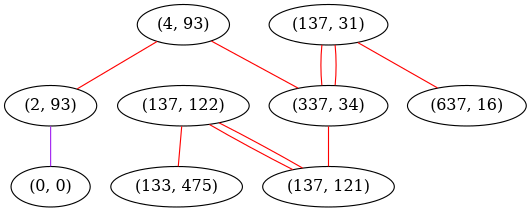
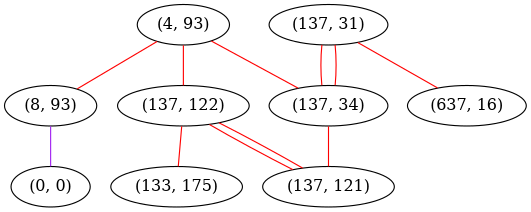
  graph {
    edge [color=red weight=1]
    "(4, 93)"
    "(137, 122)"
-   "(2, 93)"
-   "(137, 34)" [label="(337, 34)"]
-   "(133, 175)" [label="(133, 475)"]
+   "(2, 93)" [label="(8, 93)"]
+   "(137, 34)"
+   "(133, 175)"
    "(137, 121)"
    "(0, 0)"
    n8 [label="(137, 31)"]
    n9 [label="(637, 16)"]
+   "(4, 93)" -- "(137, 122)"
    "(4, 93)" -- "(2, 93)"
    "(4, 93)" -- "(137, 34)"
    "(137, 122)" -- "(133, 175)"
    "(137, 122)" -- "(137, 121)"
    "(137, 122)" -- "(137, 121)"
    "(2, 93)" -- "(0, 0)" [color=purple weight=4]
    "(137, 34)" -- "(137, 121)"
    n8 -- "(137, 34)"
    n8 -- "(137, 34)"
    n8 -- n9
  }
